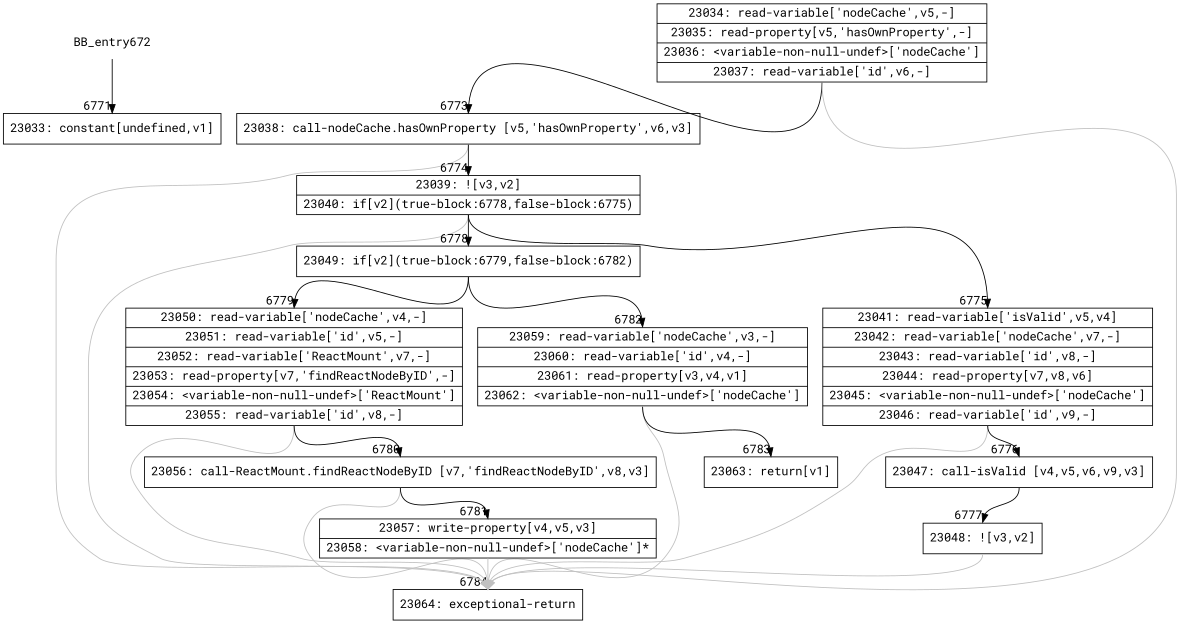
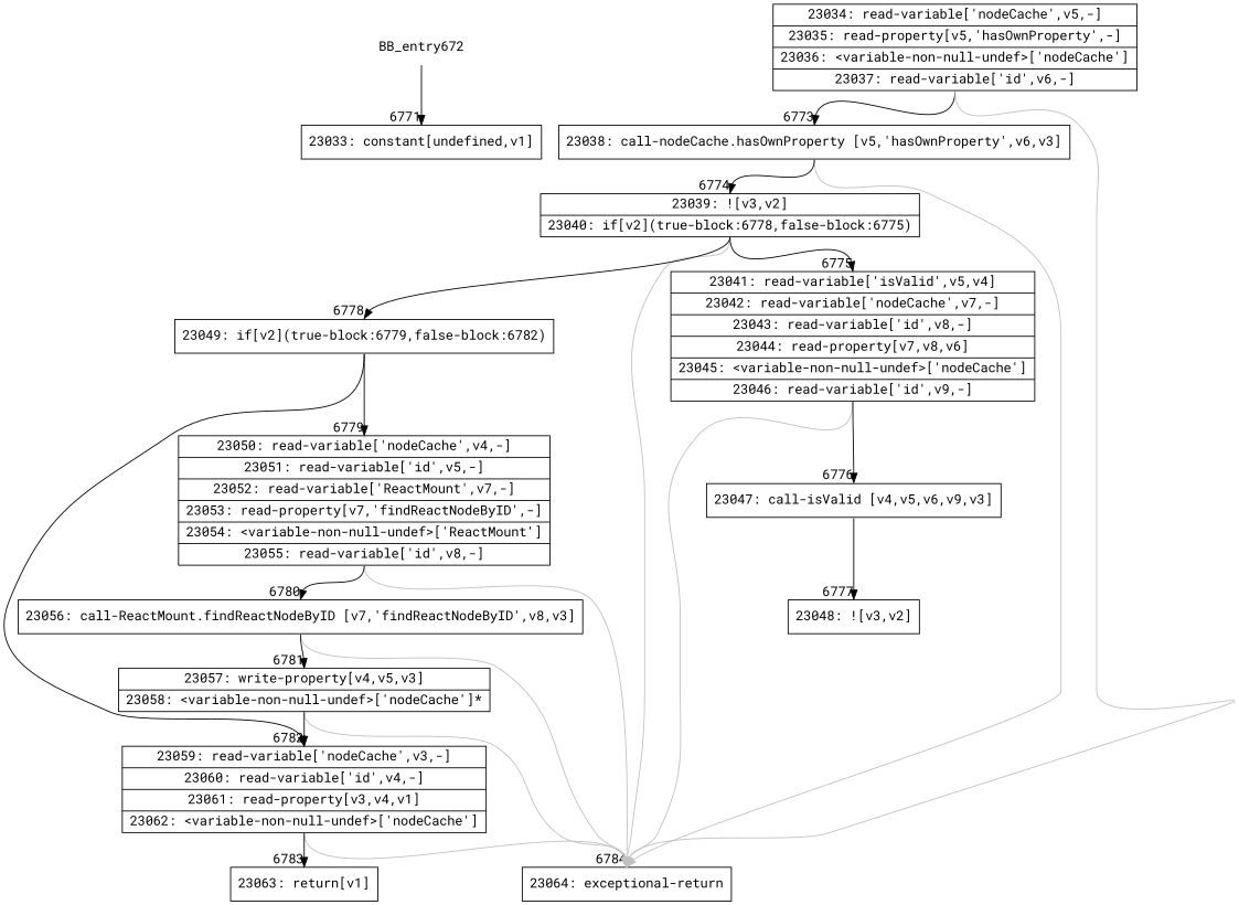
  digraph {
    fontname="Roboto Mono"
    rankdir=TD
    node [fontname="Roboto Mono" shape=record]
    edge [fontname="Roboto Mono" headport=n tailport=s]
    n1 [label=BB_entry672 shape=none]
    n2 [label="{23033: constant[undefined,v1]}"]
    n3 [label="{23034: read-variable['nodeCache',v5,-]|23035: read-property[v5,'hasOwnProperty',-]|23036: \<variable-non-null-undef\>['nodeCache']|23037: read-variable['id',v6,-]}"]
    n4 [label="{23038: call-nodeCache.hasOwnProperty [v5,'hasOwnProperty',v6,v3]}"]
    n5 [label="{23064: exceptional-return}"]
    n6 [label="{23039: ![v3,v2]|23040: if[v2](true-block:6778,false-block:6775)}"]
    n7 [label="{23049: if[v2](true-block:6779,false-block:6782)}"]
    n8 [label="{23041: read-variable['isValid',v5,v4]|23042: read-variable['nodeCache',v7,-]|23043: read-variable['id',v8,-]|23044: read-property[v7,v8,v6]|23045: \<variable-non-null-undef\>['nodeCache']|23046: read-variable['id',v9,-]}"]
    n9 [label="{23050: read-variable['nodeCache',v4,-]|23051: read-variable['id',v5,-]|23052: read-variable['ReactMount',v7,-]|23053: read-property[v7,'findReactNodeByID',-]|23054: \<variable-non-null-undef\>['ReactMount']|23055: read-variable['id',v8,-]}"]
    n10 [label="{23059: read-variable['nodeCache',v3,-]|23060: read-variable['id',v4,-]|23061: read-property[v3,v4,v1]|23062: \<variable-non-null-undef\>['nodeCache']}"]
    n11 [label="{23047: call-isValid [v4,v5,v6,v9,v3]}"]
    n12 [label="{23056: call-ReactMount.findReactNodeByID [v7,'findReactNodeByID',v8,v3]}"]
    n13 [label="{23063: return[v1]}"]
    n14 [label="{23048: ![v3,v2]}"]
    n15 [label="{23057: write-property[v4,v5,v3]|23058: \<variable-non-null-undef\>['nodeCache']*}"]
    n1 -> n2 [headlabel="    6771"]
    n3 -> n4 [headlabel="      6773"]
    n3 -> n5 [color=gray headlabel="      6784"]
    n4 -> n5 [color=gray]
    n4 -> n6 [headlabel="      6774"]
    n6 -> n5 [color=gray]
    n6 -> n7 [headlabel="      6778"]
    n6 -> n8 [headlabel="      6775"]
    n7 -> n9 [headlabel="      6779"]
    n7 -> n10 [headlabel="      6782"]
    n8 -> n5 [color=gray]
    n8 -> n11 [headlabel="      6776"]
    n9 -> n5 [color=gray]
    n9 -> n12 [headlabel="      6780"]
    n10 -> n5 [color=gray]
    n10 -> n13 [headlabel="      6783"]
    n11 -> n14 [headlabel="      6777"]
    n12 -> n5 [color=gray]
    n12 -> n15 [headlabel="      6781"]
-   n14 -> n5 [color=gray]
    n15 -> n5 [color=gray]
+   n15 -> n10
  }
